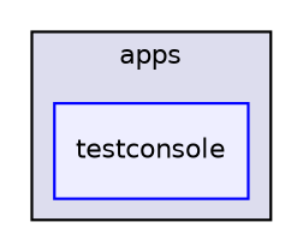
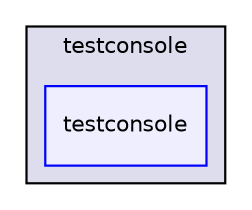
  digraph {
    compound=true
    fontname="DejaVu Sans"
    n1 [fillcolor="#eeeeff" fontname="DejaVu Sans" fontsize=10 label=testconsole pencolor=black shape=box style=filled color=blue]
    subgraph cluster_1 {
      bgcolor="#ddddee"
      fontsize=10
-     label=apps
+     label=testconsole
      pencolor=black
      n1
    }
  }
